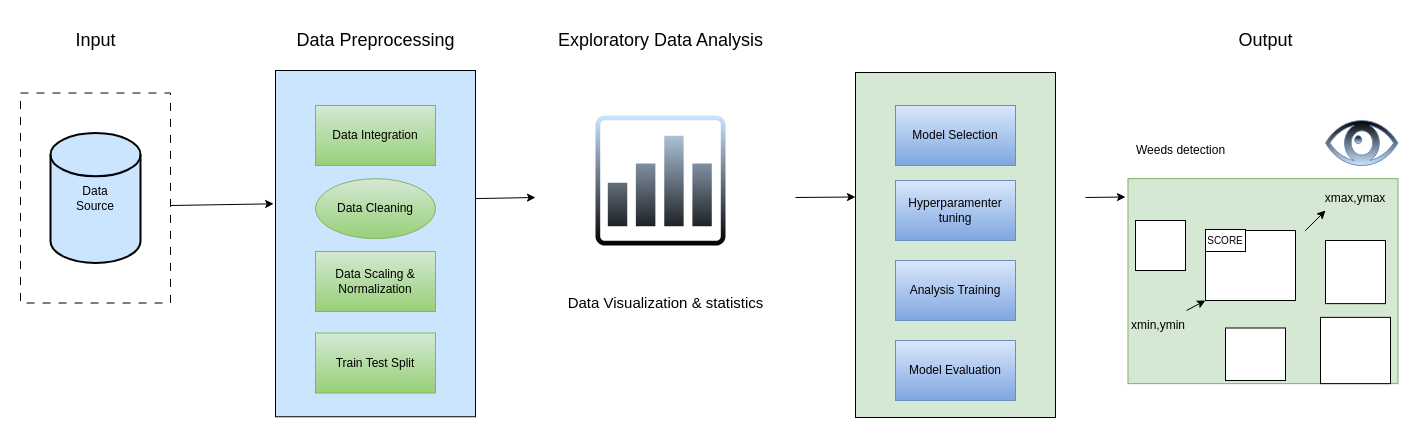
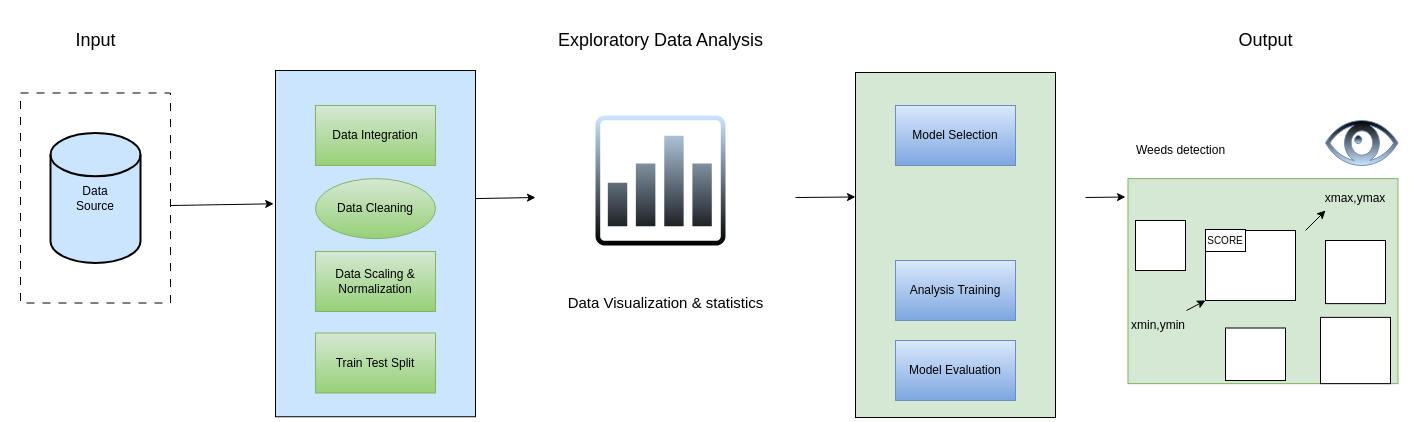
  <mxCell id="0" />
  <mxCell id="1" parent="0" />
  <mxCell id="2" value="" style="rounded=0;whiteSpace=wrap;html=1;fillColor=#d5e8d4;strokeColor=#82b366;" parent="1" vertex="1"><mxGeometry x="1127.5" y="178.13" width="270" height="205" as="geometry" /></mxCell>
  <mxCell id="3" value="" style="rounded=0;whiteSpace=wrap;html=1;dashed=1;dashPattern=8 8;fillColor=none;" parent="1" vertex="1"><mxGeometry x="20" y="92.5" width="150" height="210" as="geometry" /></mxCell>
  <mxCell id="4" value="Data&lt;div&gt;Source&lt;/div&gt;" style="strokeWidth=2;html=1;shape=mxgraph.flowchart.database;whiteSpace=wrap;fillColor=#CCE5FF;" parent="1" vertex="1"><mxGeometry x="50" y="132.5" width="90" height="130" as="geometry" /></mxCell>
  <mxCell id="5" value="Input" style="text;html=1;align=center;verticalAlign=middle;resizable=0;points=[];autosize=1;strokeColor=none;fillColor=none;fontSize=18;" parent="1" vertex="1"><mxGeometry x="65" y="20" width="60" height="40" as="geometry" /></mxCell>
  <mxCell id="6" value="" style="rounded=0;whiteSpace=wrap;html=1;rotation=-90;fillColor=#CCE5FF;" parent="1" vertex="1"><mxGeometry x="201.88" y="143.13" width="346.25" height="200" as="geometry" /></mxCell>
- <mxCell id="7" value="Data Preprocessing" style="text;html=1;align=center;verticalAlign=middle;resizable=0;points=[];autosize=1;strokeColor=none;fillColor=none;fontSize=18;" parent="1" vertex="1"><mxGeometry x="285" y="20" width="180" height="40" as="geometry" /></mxCell>
  <mxCell id="8" value="&lt;font style=&quot;font-size: 18px;&quot;&gt;Exploratory Data Analysis&lt;/font&gt;" style="text;html=1;align=center;verticalAlign=middle;resizable=0;points=[];autosize=1;strokeColor=none;fillColor=none;" parent="1" vertex="1"><mxGeometry x="545" y="20" width="230" height="40" as="geometry" /></mxCell>
  <mxCell id="9" value="" style="rounded=0;whiteSpace=wrap;html=1;rotation=-90;fillColor=#D5E8D4;" parent="1" vertex="1"><mxGeometry x="782.5" y="144.5" width="345" height="200" as="geometry" /></mxCell>
  <mxCell id="10" value="Model Selection" style="rounded=0;whiteSpace=wrap;html=1;fillColor=#dae8fc;gradientColor=#7ea6e0;strokeColor=#6c8ebf;" parent="1" vertex="1"><mxGeometry x="895" y="105" width="120" height="60" as="geometry" /></mxCell>
  <mxCell id="11" value="Data Cleaning" style="ellipse;whiteSpace=wrap;html=1;fillColor=#d5e8d4;gradientColor=#97d077;strokeColor=#82b366;" parent="1" vertex="1"><mxGeometry x="315" y="178.13" width="120" height="60" as="geometry" /></mxCell>
  <mxCell id="12" value="Train Test Split" style="rounded=0;whiteSpace=wrap;html=1;fillColor=#d5e8d4;gradientColor=#97d077;strokeColor=#82b366;" parent="1" vertex="1"><mxGeometry x="315" y="332.5" width="120" height="60" as="geometry" /></mxCell>
  <mxCell id="13" value="Data Scaling &amp;amp;&lt;div&gt;Normalization&lt;/div&gt;" style="rounded=0;whiteSpace=wrap;html=1;fillColor=#d5e8d4;gradientColor=#97d077;strokeColor=#82b366;" parent="1" vertex="1"><mxGeometry x="315" y="251" width="120" height="60" as="geometry" /></mxCell>
  <mxCell id="14" value="Data Integration" style="rounded=0;whiteSpace=wrap;html=1;fillColor=#d5e8d4;gradientColor=#97d077;strokeColor=#82b366;" parent="1" vertex="1"><mxGeometry x="315" y="105" width="120" height="60" as="geometry" /></mxCell>
  <mxCell id="15" value="" style="shape=mxgraph.signs.healthcare.eye;html=1;pointerEvents=1;fillColor=#000000;strokeColor=#6c8ebf;verticalLabelPosition=bottom;verticalAlign=top;align=center;sketch=0;gradientColor=#CCE5FF;" parent="1" vertex="1"><mxGeometry x="1325" y="120" width="72.5" height="45" as="geometry" /></mxCell>
  <mxCell id="16" value="" style="sketch=0;pointerEvents=1;shadow=0;dashed=0;html=1;strokeColor=none;fillColor=#CCE5FF;aspect=fixed;labelPosition=center;verticalLabelPosition=bottom;verticalAlign=top;align=center;outlineConnect=0;shape=mxgraph.vvd.vrealize_log_insight;gradientColor=default;" parent="1" vertex="1"><mxGeometry x="595" y="115" width="130" height="130" as="geometry" /></mxCell>
- <mxCell id="17" value="Hyperparamenter tuning" style="rounded=0;whiteSpace=wrap;html=1;fillColor=#dae8fc;gradientColor=#7ea6e0;strokeColor=#6c8ebf;" parent="1" vertex="1"><mxGeometry x="895" y="180" width="120" height="60" as="geometry" /></mxCell>
  <mxCell id="18" value="Analysis Training" style="rounded=0;whiteSpace=wrap;html=1;fillColor=#dae8fc;gradientColor=#7ea6e0;strokeColor=#6c8ebf;" parent="1" vertex="1"><mxGeometry x="895" y="260" width="120" height="60" as="geometry" /></mxCell>
  <mxCell id="19" value="Model Evaluation" style="rounded=0;whiteSpace=wrap;html=1;fillColor=#dae8fc;gradientColor=#7ea6e0;strokeColor=#6c8ebf;" parent="1" vertex="1"><mxGeometry x="895" y="340" width="120" height="60" as="geometry" /></mxCell>
  <mxCell id="20" value="&lt;font style=&quot;font-size: 15px;&quot;&gt;Data Visualization &amp;amp; statistics&lt;/font&gt;" style="text;html=1;align=center;verticalAlign=middle;resizable=0;points=[];autosize=1;strokeColor=none;fillColor=none;" parent="1" vertex="1"><mxGeometry x="555" y="286.88" width="220" height="30" as="geometry" /></mxCell>
  <mxCell id="21" value="" style="rounded=0;whiteSpace=wrap;html=1;" parent="1" vertex="1"><mxGeometry x="1205" y="230" width="90" height="70" as="geometry" /></mxCell>
  <mxCell id="22" value="xmin,ymin" style="text;html=1;align=center;verticalAlign=middle;whiteSpace=wrap;rounded=0;" parent="1" vertex="1"><mxGeometry x="1127.5" y="310" width="60" height="30" as="geometry" /></mxCell>
  <mxCell id="23" value="xmax,ymax" style="text;html=1;align=center;verticalAlign=middle;whiteSpace=wrap;rounded=0;" parent="1" vertex="1"><mxGeometry x="1325" y="185" width="60" height="25" as="geometry" /></mxCell>
  <mxCell id="24" value="" style="endArrow=classic;html=1;rounded=0;entryX=0;entryY=1;entryDx=0;entryDy=0;" parent="1" source="22" target="21" edge="1"><mxGeometry width="50" height="50" relative="1" as="geometry"><mxPoint x="1187.5" y="300" as="sourcePoint" /><mxPoint x="1237.5" y="250" as="targetPoint" /></mxGeometry></mxCell>
  <mxCell id="25" value="" style="endArrow=classic;html=1;rounded=0;entryX=0;entryY=1;entryDx=0;entryDy=0;" parent="1" target="23" edge="1"><mxGeometry width="50" height="50" relative="1" as="geometry"><mxPoint x="1305" y="230" as="sourcePoint" /><mxPoint x="1355" y="180" as="targetPoint" /></mxGeometry></mxCell>
  <mxCell id="26" value="&lt;font style=&quot;font-size: 10px;&quot;&gt;SCORE&lt;/font&gt;" style="rounded=0;whiteSpace=wrap;html=1;" parent="1" vertex="1"><mxGeometry x="1205" y="229" width="40" height="22" as="geometry" /></mxCell>
  <mxCell id="27" value="" style="shape=image;html=1;verticalAlign=top;verticalLabelPosition=bottom;labelBackgroundColor=#ffffff;imageAspect=0;aspect=fixed;image=https://cdn1.iconfinder.com/data/icons/icons-for-a-site-1/64/advantage_eco_friendly-128.png" parent="1" vertex="1"><mxGeometry x="1231" y="251" width="49" height="49" as="geometry" /></mxCell>
  <mxCell id="28" value="" style="rounded=0;whiteSpace=wrap;html=1;" parent="1" vertex="1"><mxGeometry x="1225" y="327.5" width="60" height="52.5" as="geometry" /></mxCell>
  <mxCell id="29" value="" style="shape=image;html=1;verticalAlign=top;verticalLabelPosition=bottom;labelBackgroundColor=#ffffff;imageAspect=0;aspect=fixed;image=https://cdn1.iconfinder.com/data/icons/icons-for-a-site-1/64/advantage_eco_friendly-128.png" parent="1" vertex="1"><mxGeometry x="1235" y="332.5" width="39.5" height="39.5" as="geometry" /></mxCell>
  <mxCell id="30" value="" style="rounded=0;whiteSpace=wrap;html=1;" parent="1" vertex="1"><mxGeometry x="1320" y="316.88" width="70" height="66.25" as="geometry" /></mxCell>
  <mxCell id="31" value="" style="shape=image;html=1;verticalAlign=top;verticalLabelPosition=bottom;labelBackgroundColor=#ffffff;imageAspect=0;aspect=fixed;image=https://cdn1.iconfinder.com/data/icons/icons-for-a-site-1/64/advantage_eco_friendly-128.png" parent="1" vertex="1"><mxGeometry x="1330.5" y="321" width="49" height="49" as="geometry" /></mxCell>
  <mxCell id="32" value="" style="rounded=0;whiteSpace=wrap;html=1;" parent="1" vertex="1"><mxGeometry x="1135" y="220" width="50" height="50" as="geometry" /></mxCell>
  <mxCell id="33" value="" style="shape=image;html=1;verticalAlign=top;verticalLabelPosition=bottom;labelBackgroundColor=#ffffff;imageAspect=0;aspect=fixed;image=https://cdn1.iconfinder.com/data/icons/icons-for-a-site-1/64/advantage_eco_friendly-128.png" parent="1" vertex="1"><mxGeometry x="1135" y="220" width="49" height="49" as="geometry" /></mxCell>
  <mxCell id="34" value="" style="rounded=0;whiteSpace=wrap;html=1;" parent="1" vertex="1"><mxGeometry x="1325" y="240" width="60" height="63.12" as="geometry" /></mxCell>
  <mxCell id="35" value="" style="shape=image;html=1;verticalAlign=top;verticalLabelPosition=bottom;labelBackgroundColor=#ffffff;imageAspect=0;aspect=fixed;image=https://cdn1.iconfinder.com/data/icons/icons-for-a-site-1/64/advantage_eco_friendly-128.png" parent="1" vertex="1"><mxGeometry x="1330.5" y="245.5" width="49" height="49" as="geometry" /></mxCell>
  <mxCell id="36" value="&lt;span style=&quot;font-size: 18px;&quot;&gt;Output&lt;/span&gt;" style="text;html=1;align=center;verticalAlign=middle;resizable=0;points=[];autosize=1;strokeColor=none;fillColor=none;" parent="1" vertex="1"><mxGeometry x="1225" y="20" width="80" height="40" as="geometry" /></mxCell>
  <mxCell id="37" value="Weeds detection" style="text;html=1;align=center;verticalAlign=middle;resizable=0;points=[];autosize=1;strokeColor=none;fillColor=none;" parent="1" vertex="1"><mxGeometry x="1125" y="135" width="110" height="30" as="geometry" /></mxCell>
  <mxCell id="38" value="" style="endArrow=classic;html=1;rounded=0;entryX=0.615;entryY=-0.009;entryDx=0;entryDy=0;entryPerimeter=0;" parent="1" target="6" edge="1"><mxGeometry width="50" height="50" relative="1" as="geometry"><mxPoint x="170" y="205" as="sourcePoint" /><mxPoint x="220" y="155" as="targetPoint" /></mxGeometry></mxCell>
  <mxCell id="39" value="" style="endArrow=classic;html=1;rounded=0;" parent="1" edge="1"><mxGeometry width="50" height="50" relative="1" as="geometry"><mxPoint x="475" y="198.09" as="sourcePoint" /><mxPoint x="535" y="197" as="targetPoint" /></mxGeometry></mxCell>
  <mxCell id="40" value="" style="endArrow=classic;html=1;rounded=0;entryX=0.615;entryY=-0.009;entryDx=0;entryDy=0;entryPerimeter=0;" parent="1" edge="1"><mxGeometry width="50" height="50" relative="1" as="geometry"><mxPoint x="795" y="197" as="sourcePoint" /><mxPoint x="855" y="196.5" as="targetPoint" /></mxGeometry></mxCell>
  <mxCell id="41" value="" style="endArrow=classic;html=1;rounded=0;entryX=0.615;entryY=-0.009;entryDx=0;entryDy=0;entryPerimeter=0;" parent="1" edge="1"><mxGeometry width="50" height="50" relative="1" as="geometry"><mxPoint x="1085" y="197" as="sourcePoint" /><mxPoint x="1125" y="196.5" as="targetPoint" /></mxGeometry></mxCell>
